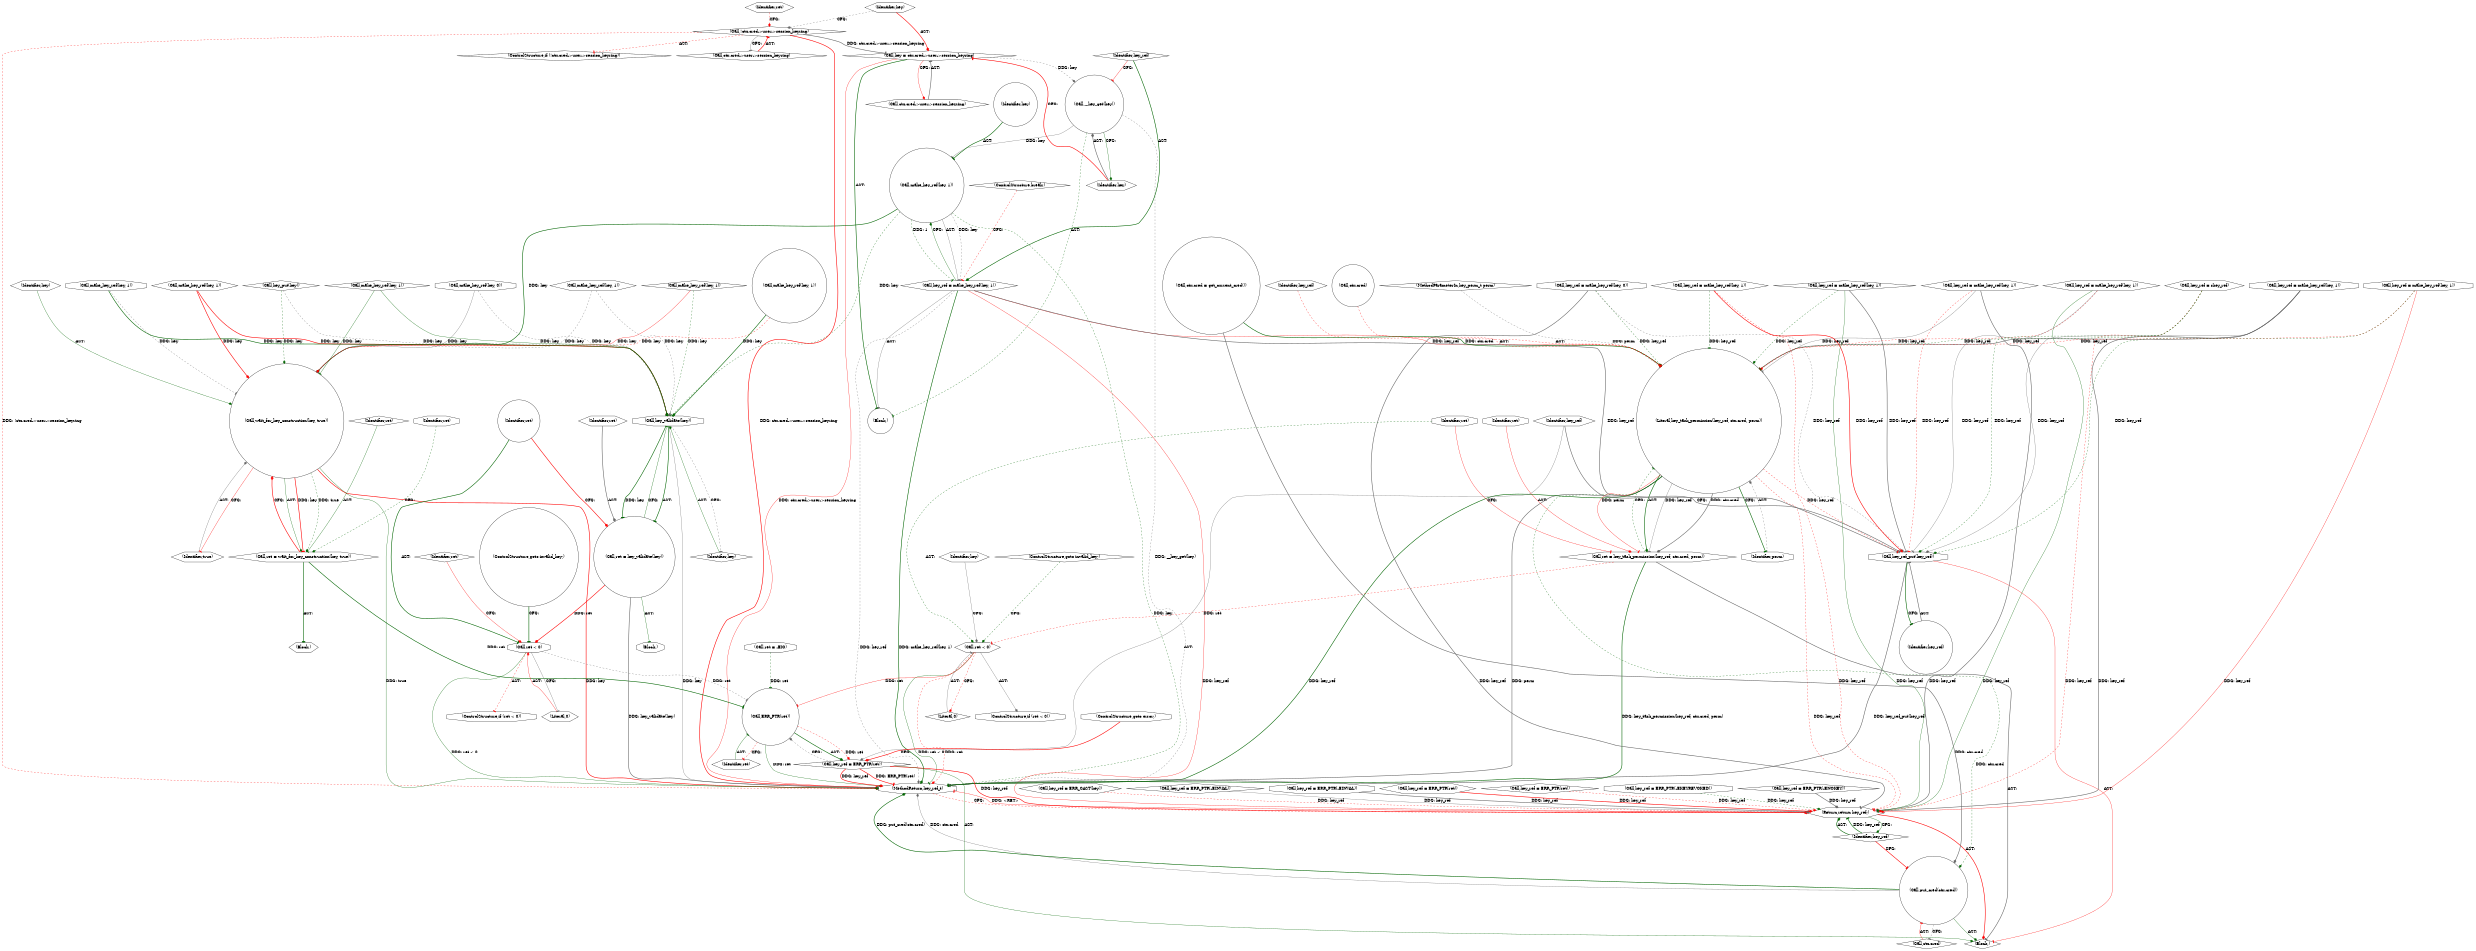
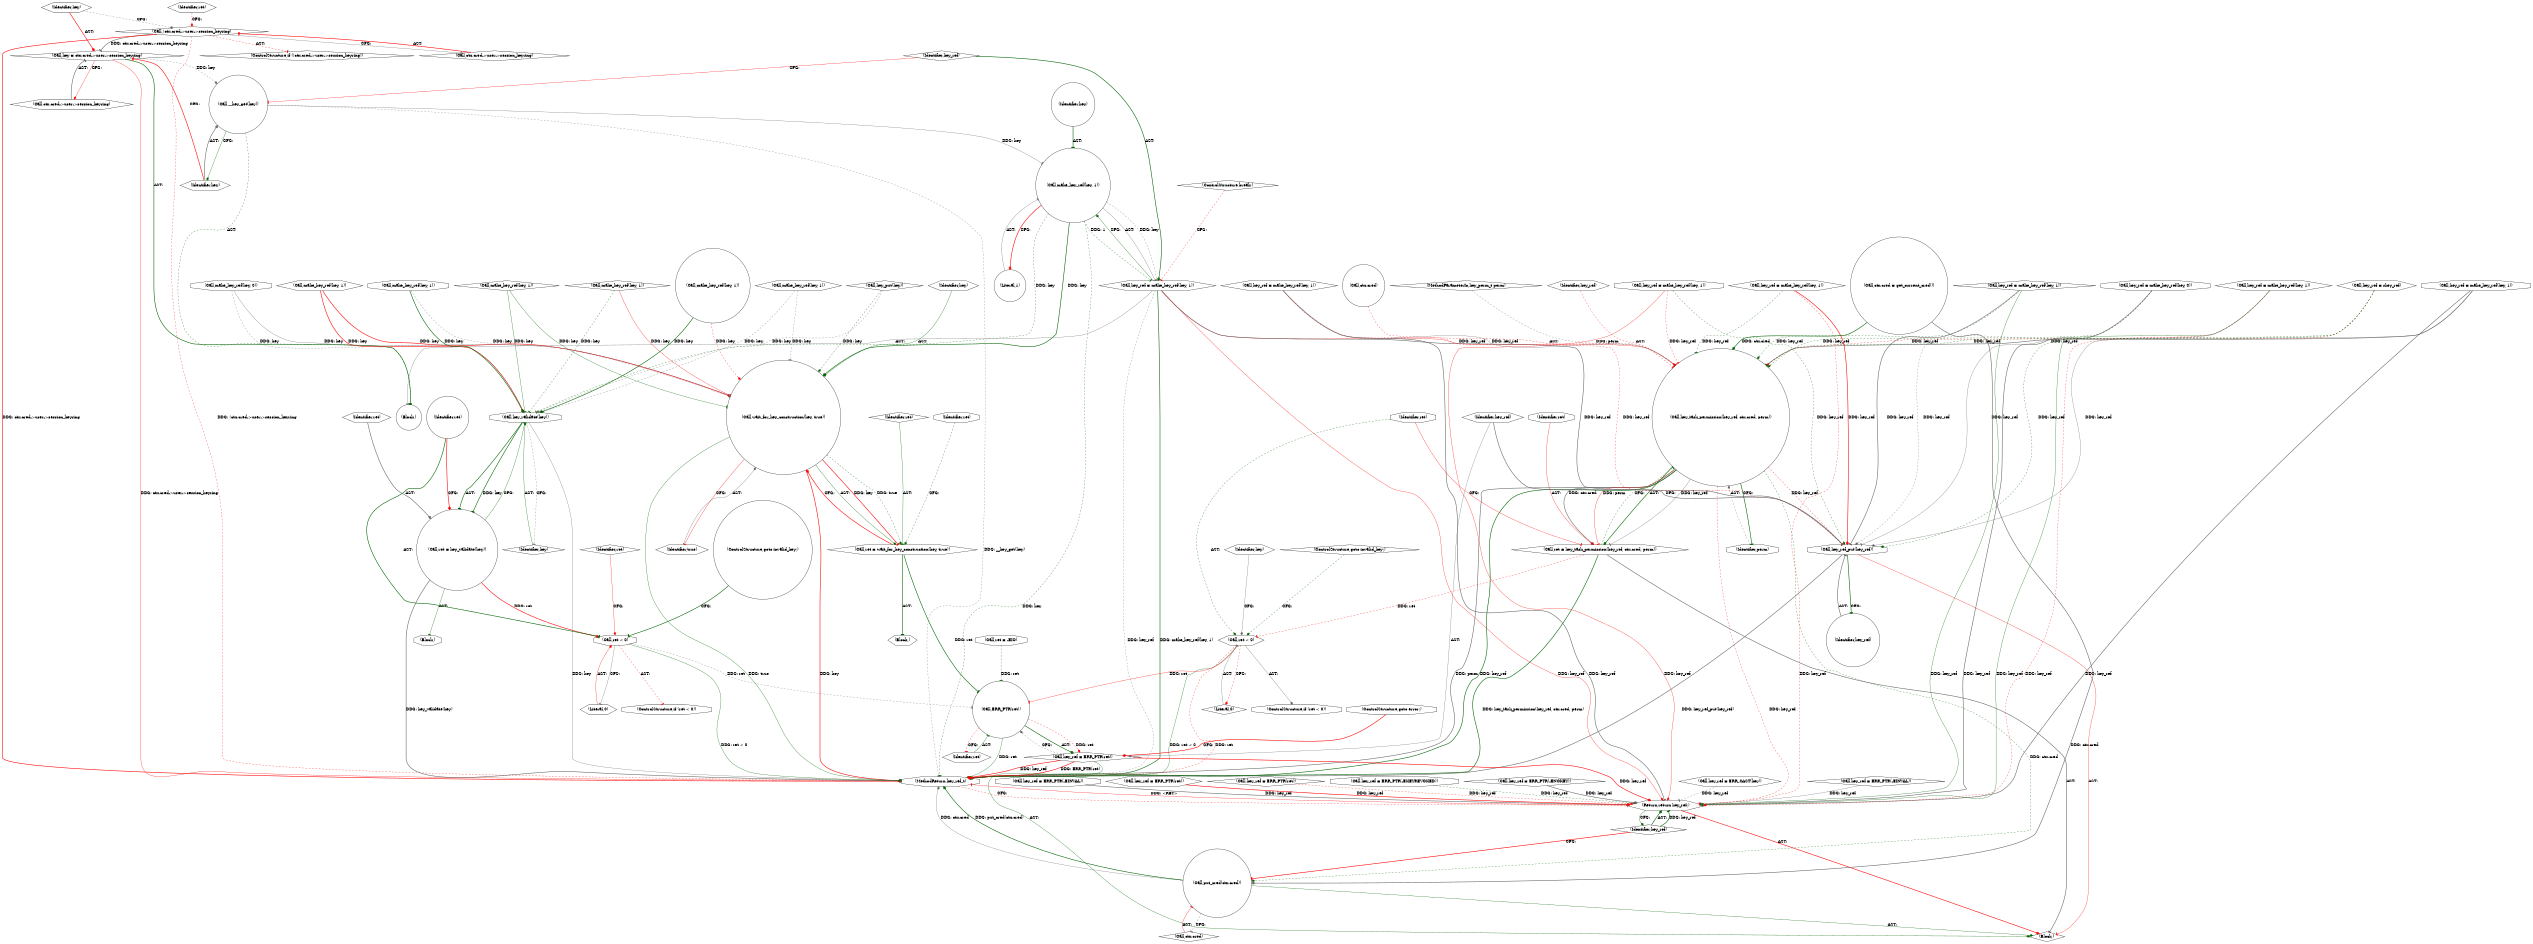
  digraph {
    node [shape=hexagon]
    edge [arrowhead=tee color=darkgreen style=bold]
    n1 [label="(Call,key = ctx.cred->user->session_keyring)" shape=diamond]
    n2 [label="(Call,__key_get(key))" shape=circle]
    n3 [label="(Block,)" shape=circle]
    n4 [label="(MethodReturn,key_ref_t)" shape=octagon]
    n5 [label="(Call,ctx.cred->user->session_keyring)"]
    n6 [label="(Call,make_key_ref(key, 1))" shape=circle]
    n7 [label="(Identifier,key)"]
    n8 [label="(Return,return key_ref;)"]
    n9 [label="(Call,!ctx.cred->user->session_keyring)" shape=diamond]
    n10 [label="(ControlStructure,if (!ctx.cred->user->session_keyring))" shape=diamond]
    n11 [label="(Call,ctx.cred->user->session_keyring)" shape=diamond]
    n12 [label="(Call,key_ref = make_key_ref(key, 1))"]
    n13 [label="(Call,wait_for_key_construction(key, true))" shape=circle]
    n14 [label="(Call,key_validate(key))" shape=octagon]
-   n16 [label="(Literal,key_task_permission(key_ref, ctx.cred, perm))" shape=circle]
+   n15 [label="(Literal,1)" shape=circle]
+   n16 [label="(Call,key_task_permission(key_ref, ctx.cred, perm))" shape=circle]
    n17 [label="(Call,key_ref_put(key_ref))" shape=octagon]
    n18 [label="(Call,ret = wait_for_key_construction(key, true))"]
    n19 [label="(Identifier,true)"]
    n20 [label="(Call,ret = key_validate(key))" shape=circle]
    n21 [label="(Identifier,key)" shape=diamond]
    n22 [label="(Call,ret = key_task_permission(key_ref, ctx.cred, perm))"]
    n23 [label="(Call,put_cred(ctx.cred))" shape=circle]
    n24 [label="(Identifier,perm)" shape=octagon]
    n25 [label="(Block,)" shape=diamond]
    n26 [label="(Identifier,key_ref)" shape=diamond]
    n27 [label="(Identifier,key_ref)" shape=circle]
    n28 [label="(Call,ret < 0)"]
    n29 [label="(Call,ctx.cred)" shape=diamond]
    n30 [label="(Call,ERR_PTR(ret))" shape=circle]
    n31 [label="(ControlStructure,if (ret < 0))" shape=octagon]
    n32 [label="(Literal,0)" shape=diamond]
    n33 [label="(Call,key_ref = ERR_PTR(ret))" shape=diamond]
    n34 [label="(Identifier,ret)"]
    n35 [label="(Block,)"]
    n36 [label="(Call,ret < 0)" shape=octagon]
    n37 [label="(Block,)" shape=octagon]
    n38 [label="(ControlStructure,if (ret < 0))" shape=octagon]
    n39 [label="(Literal,0)"]
    n40 [label="(Call,key_ref = ERR_CAST(key))"]
    n41 [label="(Call,make_key_ref(key, 1))"]
    n42 [label="(Call,key_ref = make_key_ref(key, 1))" shape=octagon]
    n43 [label="(Identifier,ret)" shape=circle]
    n44 [label="(Call,key_ref = make_key_ref(key, 1))" shape=octagon]
    n45 [label="(Call,make_key_ref(key, 1))" shape=diamond]
    n46 [label="(Call,key_ref = ERR_PTR(-EINVAL))" shape=diamond]
    n47 [label="(Call,key_ref = make_key_ref(key, 0))" shape=octagon]
    n48 [label="(Identifier,key_ref)" shape=diamond]
    n49 [label="(Identifier,ret)"]
    n50 [label="(Call,key_ref = make_key_ref(key, 1))"]
    n51 [label="(Call,key_ref = make_key_ref(key, 1))"]
    n52 [label="(Identifier,key_ref)"]
    n53 [label="(Identifier,ret)" shape=diamond]
    n54 [label="(ControlStructure,goto invalid_key;)" shape=diamond]
    n55 [label="(Call,key_ref = ERR_PTR(-EINVAL))" shape=octagon]
    n56 [label="(Call,key_put(key))" shape=diamond]
    n57 [label="(Identifier,key)"]
    n58 [label="(ControlStructure,goto error;)" shape=octagon]
    n59 [label="(Call,key_ref = ERR_PTR(ret))"]
    n60 [label="(Call,make_key_ref(key, 0))" shape=octagon]
    n61 [label="(Identifier,ret)" shape=diamond]
    n62 [label="(Identifier,key)"]
    n63 [label="(MethodParameterIn,key_perm_t perm)" shape=diamond]
    n64 [label="(Call,key_ref = ERR_PTR(ret))" shape=diamond]
    n65 [label="(Identifier,key)"]
    n66 [label="(Call,make_key_ref(key, 1))"]
    n67 [label="(Call,key_ref = make_key_ref(key, 1))" shape=diamond]
    n68 [label="(ControlStructure,break;)" shape=diamond]
    n69 [label="(Identifier,key)" shape=circle]
    n70 [label="(ControlStructure,goto invalid_key;)" shape=circle]
    n71 [label="(Call,key_ref = ERR_PTR(-EKEYREVOKED))" shape=octagon]
    n72 [label="(Call,key_ref = make_key_ref(key, 1))"]
    n73 [label="(Call,key_ref = ERR_PTR(-ENOKEY))" shape=diamond]
    n74 [label="(Call,make_key_ref(key, 1))" shape=circle]
    n75 [label="(Identifier,ret)" shape=octagon]
    n76 [label="(Identifier,ret)" shape=octagon]
    n77 [label="(Call,ctx.cred = get_current_cred())" shape=circle]
    n78 [label="(Call,ret = -EIO)" shape=octagon]
    n79 [label="(Identifier,key_ref)"]
    n80 [label="(Call,key_ref = skey_ref)"]
    n81 [label="(Call,make_key_ref(key, 1))" shape=octagon]
    n82 [label="(Call,make_key_ref(key, 1))" shape=diamond]
    n83 [label="(Identifier,ret)"]
    n84 [label="(Identifier,ret)" shape=octagon]
    n85 [label="(Call,ctx.cred)" shape=circle]
    n1 -> n2 [arrowhead=diamond color=gray40 label="DDG: key" style=dashed]
    n1 -> n3 [label="AST: "]
    n1 -> n4 [arrowhead=diamond color=red label="DDG: ctx.cred->user->session_keyring" style=solid]
    n1 -> n5 [arrowhead=diamond color=red label="CFG: " style=solid]
    n2 -> n3 [label="AST: " style=dashed]
    n2 -> n4 [color=gray40 label="DDG: __key_get(key)" style=dashed]
    n2 -> n6 [color=gray40 label="DDG: key" style=solid]
    n2 -> n7 [arrowhead=diamond label="CFG: " style=solid]
    n4 -> n8 [color=red label="CFG: " style=dashed]
    n5 -> n1 [color=gray40 label="AST: "]
    n6 -> n4 [label="DDG: key" style=dashed]
    n6 -> n12 [color=gray40 label="AST: " style=solid]
    n6 -> n12 [color=gray40 label="DDG: key" style=dashed]
    n6 -> n12 [label="DDG: 1" style=dashed]
    n6 -> n13 [arrowhead=diamond label="DDG: key"]
    n6 -> n14 [label="DDG: key" style=dashed]
+   n6 -> n15 [arrowhead=diamond color=red label="CFG: "]
    n7 -> n1 [color=red label="CFG: "]
    n7 -> n2 [arrowhead=diamond color=gray40 label="AST: "]
    n8 -> n4 [color=red label="DDG: <RET>" style=solid]
    n8 -> n25 [arrowhead=diamond color=red label="AST: "]
    n8 -> n26 [arrowhead=diamond label="CFG: " style=solid]
    n9 -> n1 [color=gray40 label="DDG: ctx.cred->user->session_keyring"]
    n9 -> n4 [arrowhead=diamond color=red label="DDG: ctx.cred->user->session_keyring"]
    n9 -> n4 [arrowhead=diamond color=red label="DDG: !ctx.cred->user->session_keyring" style=dashed]
    n9 -> n10 [color=red label="AST: " style=dashed]
    n9 -> n11 [color=gray40 label="CFG: " style=solid]
    n11 -> n9 [color=red label="AST: "]
    n12 -> n3 [color=gray40 label="AST: " style=solid]
    n12 -> n4 [arrowhead=diamond color=gray40 label="DDG: key_ref" style=dashed]
    n12 -> n4 [arrowhead=diamond label="DDG: make_key_ref(key, 1)"]
    n12 -> n6 [arrowhead=diamond label="CFG: " style=solid]
    n12 -> n8 [arrowhead=diamond color=red label="DDG: key_ref" style=solid]
    n12 -> n16 [color=red label="DDG: key_ref" style=solid]
    n12 -> n17 [color=gray40 label="DDG: key_ref"]
    n13 -> n4 [arrowhead=diamond color=red label="DDG: key"]
    n13 -> n4 [label="DDG: true" style=solid]
    n13 -> n18 [arrowhead=diamond label="AST: " style=solid]
    n13 -> n18 [color=red label="DDG: key"]
    n13 -> n18 [arrowhead=diamond label="DDG: true" style=dashed]
    n13 -> n19 [color=red label="CFG: " style=solid]
    n14 -> n4 [color=gray40 label="DDG: key" style=solid]
    n14 -> n20 [label="AST: "]
    n14 -> n20 [label="DDG: key"]
    n14 -> n21 [color=gray40 label="CFG: " style=dashed]
+   n15 -> n6 [color=gray40 label="AST: " style=solid]
    n16 -> n4 [arrowhead=diamond color=gray40 label="DDG: perm"]
    n16 -> n4 [arrowhead=diamond label="DDG: key_ref"]
    n16 -> n8 [color=red label="DDG: key_ref" style=dashed]
    n16 -> n17 [color=red label="DDG: key_ref" style=dashed]
    n16 -> n22 [arrowhead=diamond label="AST: "]
    n16 -> n22 [color=gray40 label="DDG: key_ref" style=solid]
    n16 -> n22 [arrowhead=diamond color=gray40 label="DDG: ctx.cred"]
    n16 -> n22 [color=red label="DDG: perm" style=solid]
    n16 -> n23 [arrowhead=diamond label="DDG: ctx.cred" style=dashed]
    n16 -> n24 [label="CFG: "]
    n17 -> n4 [arrowhead=diamond color=gray40 label="DDG: key_ref_put(key_ref)"]
    n17 -> n25 [color=red label="AST: " style=solid]
    n17 -> n27 [label="CFG: "]
    n18 -> n13 [arrowhead=diamond color=red label="CFG: "]
    n18 -> n30 [label="DDG: ret"]
    n18 -> n35 [label="AST: "]
    n19 -> n13 [arrowhead=diamond color=gray40 label="AST: " style=solid]
    n20 -> n4 [color=gray40 label="DDG: key_validate(key)"]
    n20 -> n14 [label="CFG: " style=solid]
    n20 -> n36 [arrowhead=diamond color=red label="DDG: ret"]
    n20 -> n37 [label="AST: " style=solid]
    n21 -> n14 [arrowhead=diamond label="AST: " style=solid]
    n22 -> n4 [label="DDG: key_task_permission(key_ref, ctx.cred, perm)"]
    n22 -> n16 [label="CFG: " style=dashed]
    n22 -> n25 [color=gray40 label="AST: "]
    n22 -> n28 [color=red label="DDG: ret" style=dashed]
    n23 -> n4 [arrowhead=diamond color=gray40 label="DDG: ctx.cred" style=solid]
    n23 -> n4 [arrowhead=diamond label="DDG: put_cred(ctx.cred)"]
    n23 -> n25 [arrowhead=diamond label="AST: " style=solid]
    n23 -> n29 [color=gray40 label="CFG: " style=dashed]
    n24 -> n16 [arrowhead=diamond color=gray40 label="AST: " style=dashed]
    n26 -> n8 [arrowhead=diamond label="AST: "]
    n26 -> n8 [label="DDG: key_ref"]
    n26 -> n23 [color=red label="CFG: "]
    n27 -> n17 [color=gray40 label="AST: "]
    n28 -> n4 [label="DDG: ret < 0" style=solid]
    n28 -> n4 [arrowhead=diamond color=red label="DDG: ret" style=dashed]
    n28 -> n30 [color=red label="DDG: ret" style=solid]
    n28 -> n31 [arrowhead=diamond color=gray40 label="AST: " style=solid]
    n28 -> n32 [arrowhead=diamond color=red label="CFG: " style=dashed]
    n29 -> n23 [color=red label="AST: " style=solid]
    n30 -> n4 [arrowhead=diamond label="DDG: ret" style=solid]
    n30 -> n33 [arrowhead=diamond label="AST: "]
    n30 -> n33 [arrowhead=diamond color=red label="DDG: ret" style=dashed]
    n30 -> n34 [color=red label="CFG: " style=dashed]
    n32 -> n28 [color=gray40 label="AST: " style=solid]
    n33 -> n4 [color=red label="DDG: ERR_PTR(ret)"]
    n33 -> n4 [arrowhead=diamond color=red label="DDG: key_ref"]
    n33 -> n8 [arrowhead=diamond color=red label="DDG: key_ref"]
    n33 -> n25 [arrowhead=diamond label="AST: " style=solid]
    n33 -> n30 [arrowhead=diamond color=gray40 label="CFG: " style=dashed]
    n34 -> n30 [label="AST: " style=solid]
    n36 -> n4 [arrowhead=diamond label="DDG: ret < 0" style=solid]
    n36 -> n30 [color=gray40 label="DDG: ret" style=dashed]
    n36 -> n38 [color=red label="AST: " style=dashed]
    n36 -> n39 [color=gray40 label="CFG: " style=solid]
    n39 -> n36 [arrowhead=diamond color=red label="AST: " style=solid]
-   n40 -> n8 [color=red label="DDG: key_ref" style=dashed]
+   n40 -> n8 [color=gray40 label="DDG: key_ref" style=dashed]
    n41 -> n13 [arrowhead=diamond color=red label="DDG: key"]
    n41 -> n14 [arrowhead=diamond color=red label="DDG: key"]
    n42 -> n8 [color=gray40 label="DDG: key_ref"]
    n42 -> n16 [color=gray40 label="DDG: key_ref"]
    n42 -> n17 [arrowhead=diamond color=gray40 label="DDG: key_ref" style=solid]
    n43 -> n20 [arrowhead=diamond color=red label="CFG: "]
    n43 -> n36 [label="AST: "]
    n44 -> n8 [arrowhead=diamond color=red label="DDG: key_ref" style=solid]
    n44 -> n16 [color=red label="DDG: key_ref" style=dashed]
    n44 -> n17 [arrowhead=diamond label="DDG: key_ref" style=dashed]
    n45 -> n13 [color=red label="DDG: key" style=solid]
    n45 -> n14 [label="DDG: key" style=dashed]
    n46 -> n8 [arrowhead=diamond color=gray40 label="DDG: key_ref" style=solid]
    n47 -> n8 [color=gray40 label="DDG: key_ref"]
    n47 -> n16 [arrowhead=diamond label="DDG: key_ref" style=dashed]
    n47 -> n17 [arrowhead=diamond color=gray40 label="DDG: key_ref" style=dashed]
    n48 -> n2 [color=red label="CFG: " style=solid]
    n48 -> n12 [arrowhead=diamond label="AST: "]
    n49 -> n9 [arrowhead=diamond color=red label="CFG: " style=dashed]
    n50 -> n8 [color=gray40 label="DDG: key_ref"]
    n50 -> n16 [color=gray40 label="DDG: key_ref" style=solid]
    n50 -> n17 [color=red label="DDG: key_ref" style=dashed]
    n51 -> n8 [color=red label="DDG: key_ref" style=dashed]
    n51 -> n16 [label="DDG: key_ref" style=dashed]
    n51 -> n17 [arrowhead=diamond color=red label="DDG: key_ref"]
    n52 -> n17 [color=gray40 label="CFG: "]
    n52 -> n33 [arrowhead=diamond color=gray40 label="AST: " style=solid]
    n53 -> n36 [arrowhead=diamond color=red label="CFG: " style=solid]
    n54 -> n28 [arrowhead=diamond label="CFG: " style=dashed]
    n55 -> n8 [arrowhead=diamond color=gray40 label="DDG: key_ref"]
    n56 -> n13 [arrowhead=diamond label="DDG: key" style=dashed]
    n56 -> n14 [arrowhead=diamond color=gray40 label="DDG: key" style=dashed]
    n57 -> n28 [arrowhead=diamond color=gray40 label="CFG: " style=solid]
    n58 -> n33 [arrowhead=diamond color=red label="CFG: "]
    n59 -> n8 [arrowhead=diamond color=red label="DDG: key_ref"]
    n60 -> n13 [color=gray40 label="DDG: key" style=solid]
    n60 -> n14 [color=gray40 label="DDG: key" style=dashed]
    n61 -> n18 [label="AST: " style=solid]
    n62 -> n13 [arrowhead=diamond label="AST: " style=solid]
    n63 -> n16 [color=gray40 label="DDG: perm" style=dashed]
    n64 -> n8 [arrowhead=diamond color=red label="DDG: key_ref" style=dashed]
    n65 -> n1 [arrowhead=diamond color=red label="AST: "]
    n65 -> n9 [arrowhead=diamond color=gray40 label="CFG: " style=dashed]
    n66 -> n13 [color=gray40 label="DDG: key" style=dashed]
    n66 -> n14 [arrowhead=diamond color=gray40 label="DDG: key" style=dashed]
    n67 -> n8 [label="DDG: key_ref" style=solid]
    n67 -> n16 [arrowhead=diamond label="DDG: key_ref" style=dashed]
    n67 -> n17 [color=gray40 label="DDG: key_ref"]
    n68 -> n12 [color=red label="CFG: " style=dashed]
    n69 -> n6 [label="AST: "]
    n70 -> n36 [label="CFG: "]
    n71 -> n8 [arrowhead=diamond label="DDG: key_ref" style=dashed]
    n72 -> n8 [label="DDG: key_ref" style=solid]
    n72 -> n16 [arrowhead=diamond color=red label="DDG: key_ref" style=dashed]
    n72 -> n17 [color=gray40 label="DDG: key_ref" style=solid]
    n73 -> n8 [arrowhead=diamond color=gray40 label="DDG: key_ref"]
    n74 -> n13 [arrowhead=diamond color=red label="DDG: key" style=dashed]
    n74 -> n14 [arrowhead=diamond label="DDG: key"]
    n75 -> n22 [color=red label="CFG: " style=solid]
    n75 -> n28 [arrowhead=diamond label="AST: " style=dashed]
    n76 -> n22 [arrowhead=diamond color=red label="AST: " style=solid]
    n77 -> n16 [arrowhead=diamond label="DDG: ctx.cred"]
    n77 -> n23 [arrowhead=diamond color=gray40 label="DDG: ctx.cred"]
    n78 -> n30 [label="DDG: ret" style=dashed]
    n79 -> n16 [color=red label="AST: " style=dashed]
    n80 -> n8 [arrowhead=diamond color=red label="DDG: key_ref" style=dashed]
    n80 -> n16 [label="DDG: key_ref" style=dashed]
    n80 -> n17 [arrowhead=diamond label="DDG: key_ref" style=dashed]
    n81 -> n13 [color=gray40 label="DDG: key" style=dashed]
    n81 -> n14 [arrowhead=diamond label="DDG: key"]
    n82 -> n13 [label="DDG: key" style=solid]
    n82 -> n14 [label="DDG: key" style=solid]
    n83 -> n20 [arrowhead=diamond color=gray40 label="AST: "]
    n84 -> n18 [arrowhead=diamond label="CFG: " style=dashed]
    n85 -> n16 [arrowhead=diamond color=red label="AST: " style=dashed]
  }
